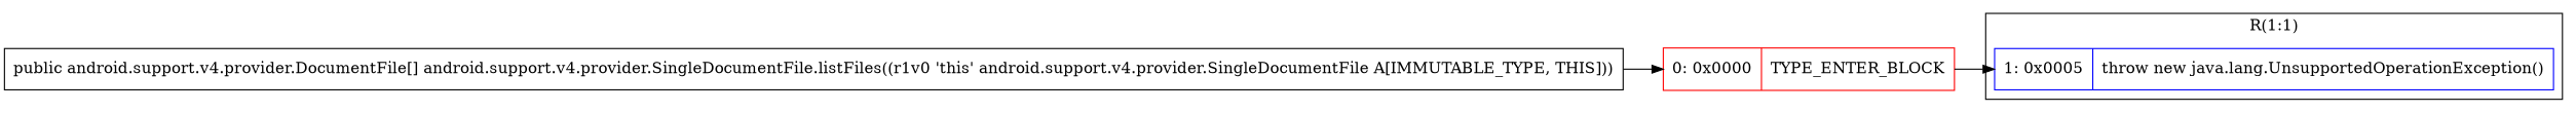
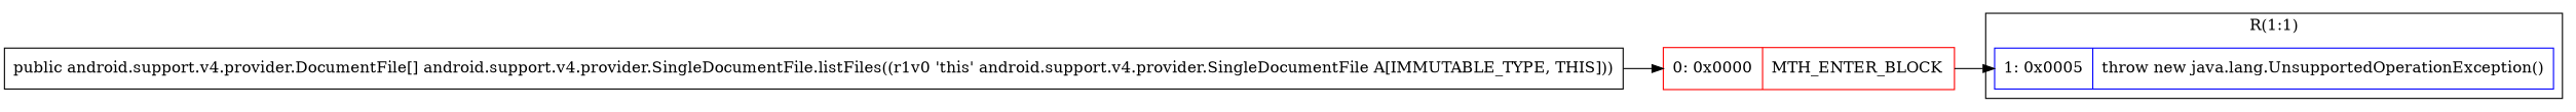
  digraph {
    rankdir=LR
    node [shape=record]
    n1 [color=blue label="{1\:\ 0x0005|throw new java.lang.UnsupportedOperationException()\l}"]
-   n2 [color=red label="{0\:\ 0x0000|TYPE_ENTER_BLOCK\l}"]
+   n2 [color=red label="{0\:\ 0x0000|MTH_ENTER_BLOCK\l}"]
    n3 [label="{public android.support.v4.provider.DocumentFile[] android.support.v4.provider.SingleDocumentFile.listFiles((r1v0 'this' android.support.v4.provider.SingleDocumentFile A[IMMUTABLE_TYPE, THIS])) }"]
    subgraph cluster_1 {
      label="R(1:1)"
      n1
    }
    n2 -> n1
    n3 -> n2
  }
